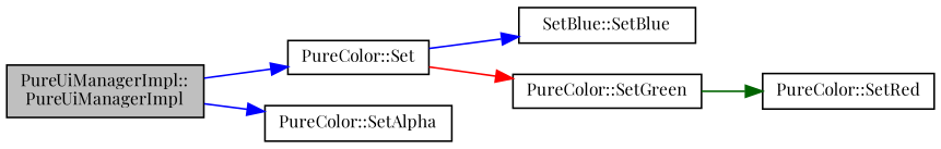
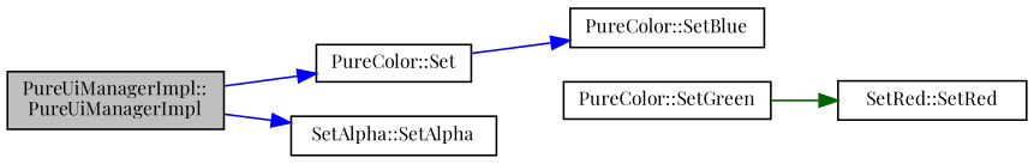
  digraph {
    fontname="Playfair Display"
    rankdir=LR
    node [color=black fillcolor=white fontname="Playfair Display" fontsize=10 shape=record style=filled]
    edge [color=blue fontname="Playfair Display" fontsize=10 labelfontname=Helvetica labelfontsize=10 style=solid]
    n1 [fillcolor=grey75 fontcolor=black height=0.2 label="PureUiManagerImpl::\lPureUiManagerImpl" width=0.4]
    n2 [height=0.2 label="PureColor::Set" width=0.4]
-   n3 [height=0.2 label="PureColor::SetAlpha" width=0.4]
-   n4 [height=0.2 label="SetBlue::SetBlue" width=0.4]
+   n3 [height=0.2 label="SetAlpha::SetAlpha" width=0.4]
+   n4 [height=0.2 label="PureColor::SetBlue" width=0.4]
    n5 [height=0.2 label="PureColor::SetGreen" width=0.4]
-   n6 [height=0.2 label="PureColor::SetRed" width=0.4]
+   n6 [height=0.2 label="SetRed::SetRed" width=0.4]
    n1 -> n2
    n1 -> n3
    n2 -> n4
-   n2 -> n5 [color=red]
    n5 -> n6 [color=darkgreen]
  }
